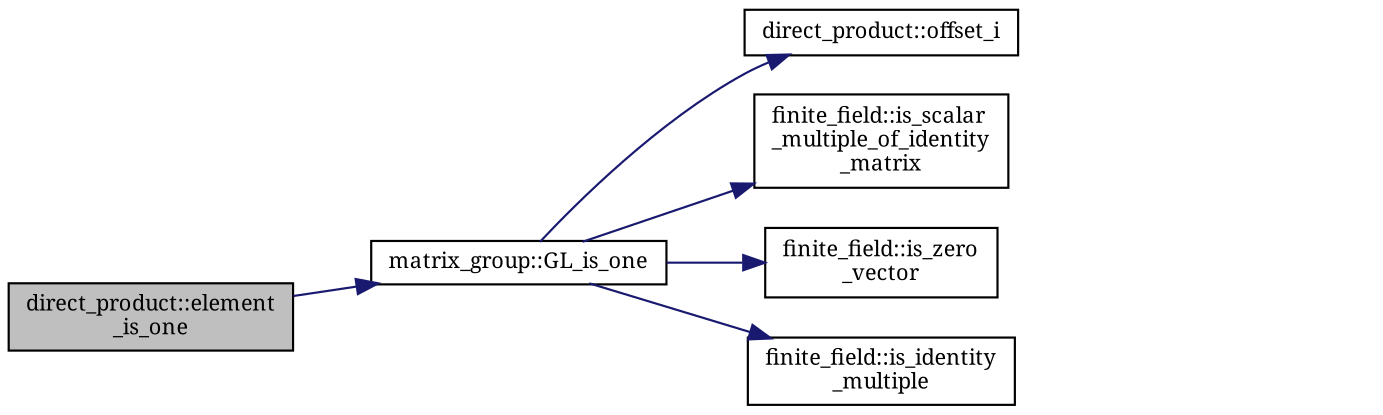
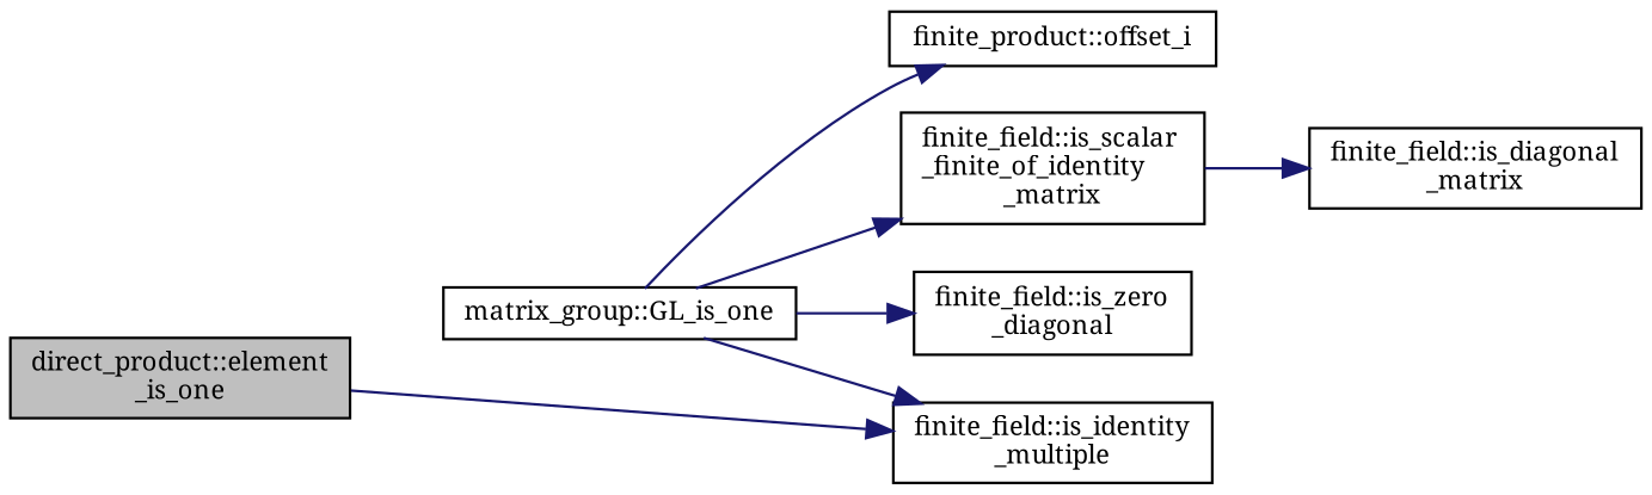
  digraph {
    fontname="Noto Serif"
    rankdir=LR
    node [color=black fillcolor=white fontname="Noto Serif" fontsize=10 shape=record style=filled]
    edge [color=midnightblue fontname="Noto Serif" fontsize=10 labelfontname=Helvetica labelfontsize=10 style=solid]
    n1 [fillcolor=grey75 fontcolor=black height=0.2 label="direct_product::element\l_is_one" width=0.4]
    n2 [height=0.2 label="matrix_group::GL_is_one" width=0.4]
-   n3 [height=0.2 label="direct_product::offset_i" width=0.4]
-   n4 [height=0.2 label="finite_field::is_scalar\l_multiple_of_identity\l_matrix" width=0.4]
+   n3 [height=0.2 label="finite_product::offset_i" width=0.4]
+   n4 [height=0.2 label="finite_field::is_scalar\l_finite_of_identity\l_matrix" width=0.4]
    n5 [height=0.2 label="finite_field::is_identity\l_multiple" width=0.4]
-   n6 [height=0.2 label="finite_field::is_zero\l_vector" width=0.4]
-   n1 -> n2
+   n6 [height=0.2 label="finite_field::is_zero\l_diagonal" width=0.4]
+   n7 [height=0.2 label="finite_field::is_diagonal\l_matrix" width=0.4]
+   n1 -> n5
    n2 -> n3
    n2 -> n4
    n2 -> n5
    n2 -> n6
+   n4 -> n7
  }
